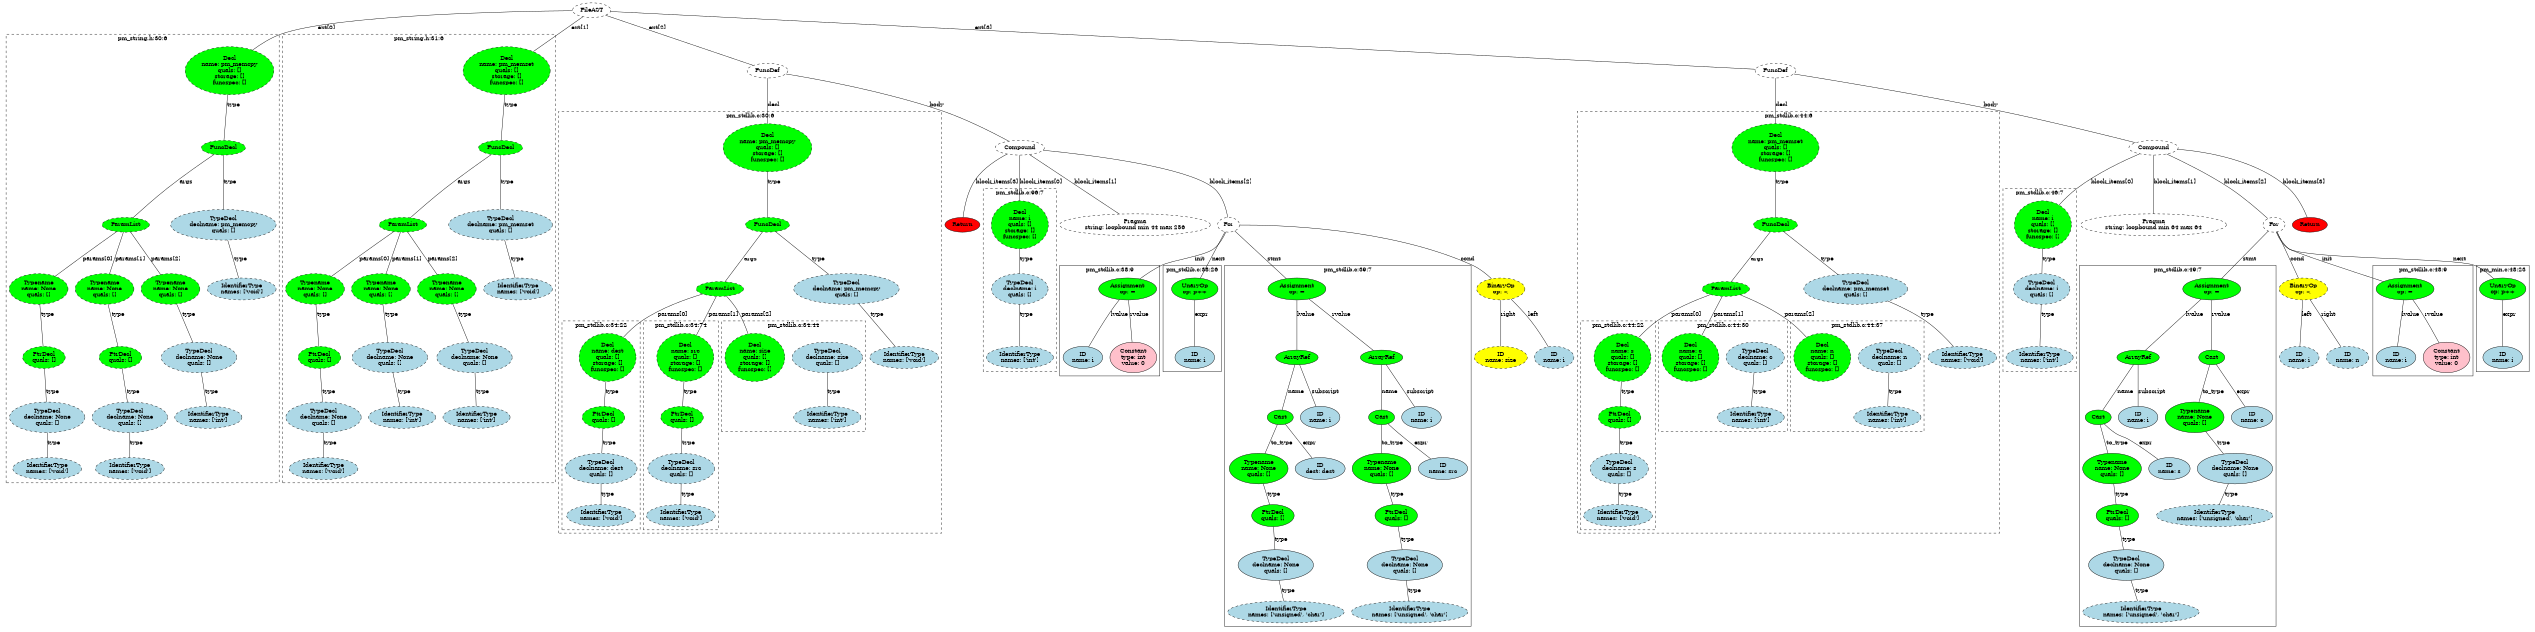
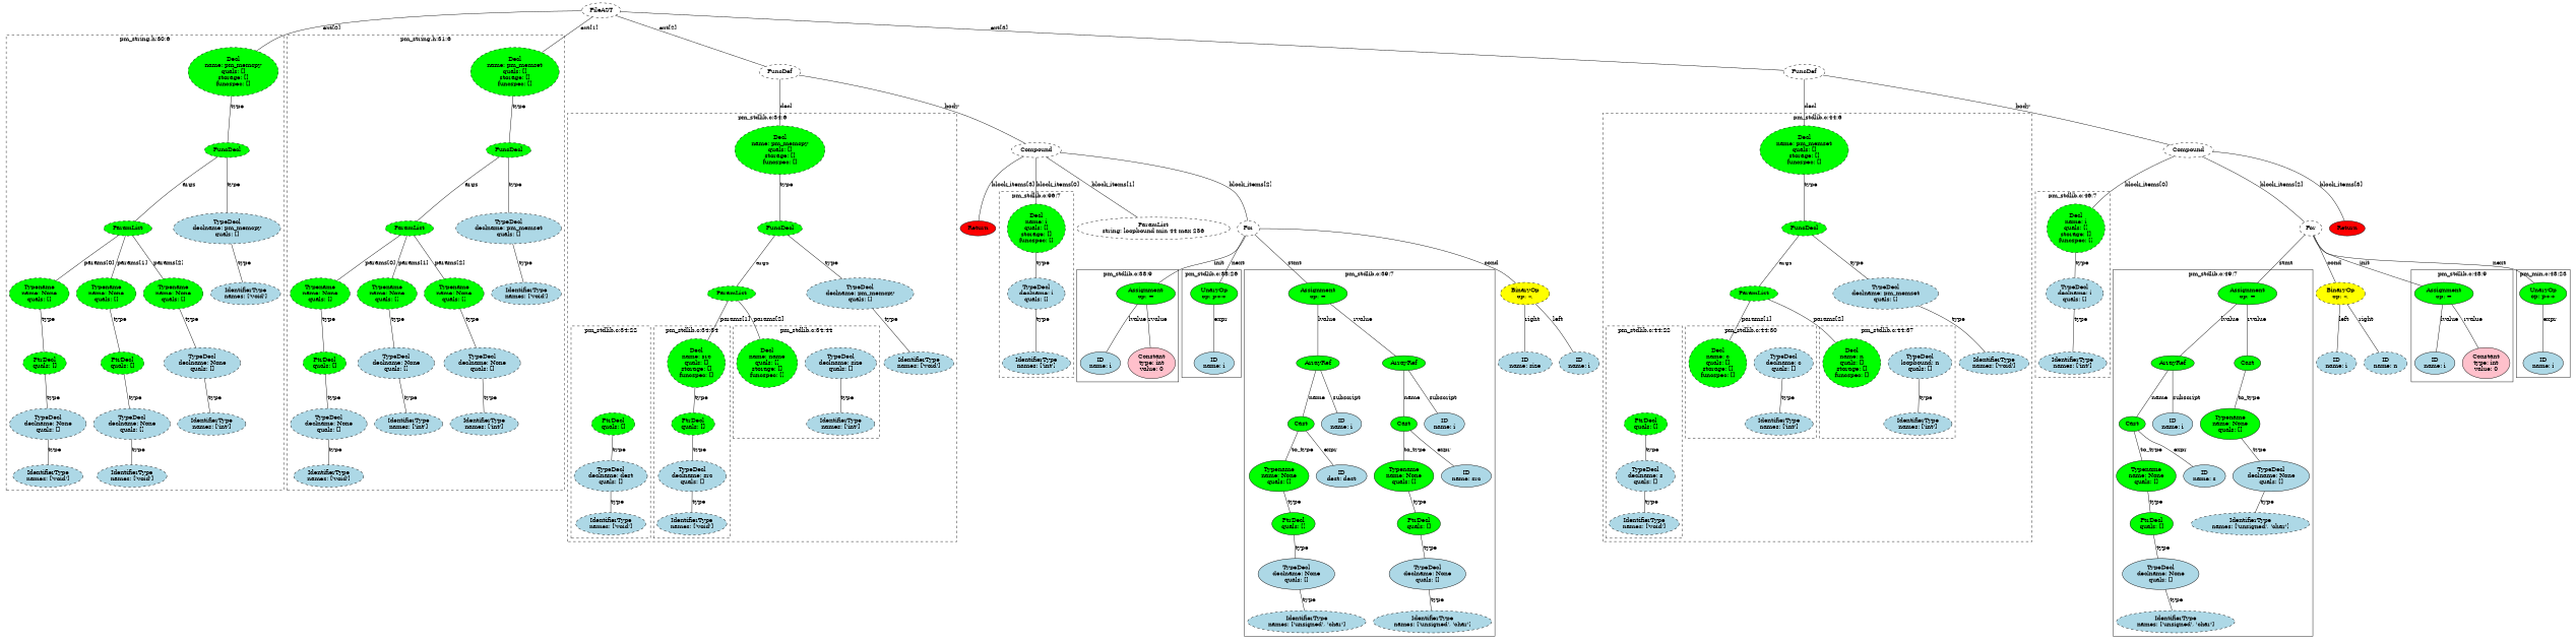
  strict graph {
    node [fillcolor=lightblue style="filled,dashed"]
    n1 [height=0.74639 label="ID\nname: i" style=filled width=1.1392]
    n2 [fillcolor=green height=0.74639 label="Assignment\nop: =" style=filled width=1.6106]
    n3 [fillcolor=pink height=1.041 label="Constant\ntype: int\nvalue: 0" style=filled width=1.2767]
    n4 [height=0.74639 label="ID\nname: i" style=filled width=1.1392]
    n5 [fillcolor=green height=0.74639 label="UnaryOp\nop: p++" style=filled width=1.316]
    n6 [height=0.74639 label="IdentifierType\nnames: ['unsigned', 'char']" width=3.0838]
    n7 [height=1.041 label="TypeDecl\ndeclname: None\nquals: []" style=filled width=2.082]
    n8 [fillcolor=green height=0.74639 label="PtrDecl\nquals: []" style=filled width=1.2178]
    n9 [fillcolor=green height=1.041 label="Typename\nname: None\nquals: []" style=filled width=1.6303]
    n10 [fillcolor=green height=0.5 label=Cast style=filled width=0.75]
    n11 [height=0.74639 label="ID\ndest: dest" style=filled width=1.4928]
    n12 [fillcolor=green height=0.5 label=ArrayRef style=filled width=1.2277]
    n13 [height=0.74639 label="ID\nname: i" style=filled width=1.1392]
    n14 [fillcolor=green height=0.74639 label="Assignment\nop: =" style=filled width=1.6106]
    n15 [fillcolor=green height=0.5 label=ArrayRef style=filled width=1.2277]
    n16 [fillcolor=green height=0.5 label=Cast style=filled width=0.75]
    n17 [height=0.74639 label="ID\nname: i" style=filled width=1.1392]
    n18 [fillcolor=green height=1.041 label="Typename\nname: None\nquals: []" style=filled width=1.6303]
    n19 [height=0.74639 label="ID\nname: src" style=filled width=1.3749]
    n20 [fillcolor=green height=0.74639 label="PtrDecl\nquals: []" style=filled width=1.2178]
    n21 [height=0.74639 label="IdentifierType\nnames: ['unsigned', 'char']" width=3.0838]
    n22 [height=1.041 label="TypeDecl\ndeclname: None\nquals: []" style=filled width=2.082]
    n23 [height=0.74639 label="IdentifierType\nnames: ['void']" width=1.9053]
    n24 [height=1.041 label="TypeDecl\ndeclname: s\nquals: []" width=1.6106]
    n25 [fillcolor=green height=0.74639 label="PtrDecl\nquals: []" width=1.2178]
-   n26 [fillcolor=green height=1.6303 label="Decl\nname: s\nquals: []\nstorage: []\nfuncspec: []" width=1.591]
    n27 [height=0.74639 label="IdentifierType\nnames: ['int']" width=1.8463]
    n28 [height=1.041 label="TypeDecl\ndeclname: c\nquals: []" width=1.6303]
    n29 [fillcolor=green height=1.6303 label="Decl\nname: c\nquals: []\nstorage: []\nfuncspec: []" width=1.591]
    n30 [height=0.74639 label="IdentifierType\nnames: ['int']" width=1.8463]
-   n31 [height=1.041 label="TypeDecl\ndeclname: n\nquals: []" width=1.6303]
+   n31 [height=1.041 label="TypeDecl\nloopbound: n\nquals: []" width=1.6303]
    n32 [fillcolor=green height=1.6303 label="Decl\nname: n\nquals: []\nstorage: []\nfuncspec: []" width=1.591]
    n33 [fillcolor=green height=0.5 label=ParamList width=1.3179]
    n34 [fillcolor=green height=0.5 label=FuncDecl width=1.2457]
    n35 [height=1.041 label="TypeDecl\ndeclname: pm_memset\nquals: []" width=2.8481]
    n36 [height=0.74639 label="IdentifierType\nnames: ['void']" width=1.9053]
    n37 [fillcolor=green height=1.6303 label="Decl\nname: pm_memset\nquals: []\nstorage: []\nfuncspec: []" width=2.3963]
    n38 [height=0.74639 label="IdentifierType\nnames: ['int']" width=1.8463]
    n39 [height=1.041 label="TypeDecl\ndeclname: i\nquals: []" width=1.5713]
    n40 [fillcolor=green height=1.6303 label="Decl\nname: i\nquals: []\nstorage: []\nfuncspec: []" width=1.591]
    n41 [height=0.74639 label="ID\nname: i" style=filled width=1.1392]
    n42 [fillcolor=green height=0.74639 label="Assignment\nop: =" style=filled width=1.6106]
    n43 [fillcolor=pink height=1.041 label="Constant\ntype: int\nvalue: 0" style=filled width=1.2767]
    n44 [height=0.74639 label="ID\nname: i" style=filled width=1.1392]
    n45 [fillcolor=green height=0.74639 label="UnaryOp\nop: p++" style=filled width=1.316]
    n46 [height=0.74639 label="IdentifierType\nnames: ['void']" width=1.9053]
    n47 [height=1.041 label="TypeDecl\ndeclname: None\nquals: []" width=2.082]
    n48 [fillcolor=green height=0.74639 label="PtrDecl\nquals: []" width=1.2178]
    n49 [fillcolor=green height=1.041 label="Typename\nname: None\nquals: []" width=1.6303]
    n50 [fillcolor=green height=0.5 label=ParamList width=1.3179]
    n51 [fillcolor=green height=1.041 label="Typename\nname: None\nquals: []" width=1.6303]
    n52 [fillcolor=green height=1.041 label="Typename\nname: None\nquals: []" width=1.6303]
    n53 [fillcolor=green height=0.74639 label="PtrDecl\nquals: []" width=1.2178]
    n54 [height=1.041 label="TypeDecl\ndeclname: None\nquals: []" width=2.082]
    n55 [height=1.041 label="TypeDecl\ndeclname: None\nquals: []" width=2.082]
    n56 [height=0.74639 label="IdentifierType\nnames: ['int']" width=1.8463]
    n57 [height=0.74639 label="IdentifierType\nnames: ['void']" width=1.9053]
    n58 [fillcolor=green height=0.5 label=FuncDecl width=1.2457]
    n59 [height=1.041 label="TypeDecl\ndeclname: pm_memcpy\nquals: []" width=2.9266]
    n60 [height=0.74639 label="IdentifierType\nnames: ['void']" width=1.9053]
    n61 [fillcolor=green height=1.6303 label="Decl\nname: pm_memcpy\nquals: []\nstorage: []\nfuncspec: []" width=2.4945]
    n62 [height=0.74639 label="IdentifierType\nnames: ['void']" width=1.9053]
    n63 [height=1.041 label="TypeDecl\ndeclname: None\nquals: []" width=2.082]
    n64 [fillcolor=green height=0.74639 label="PtrDecl\nquals: []" width=1.2178]
    n65 [fillcolor=green height=1.041 label="Typename\nname: None\nquals: []" width=1.6303]
    n66 [fillcolor=green height=0.5 label=ParamList width=1.3179]
    n67 [fillcolor=green height=1.041 label="Typename\nname: None\nquals: []" width=1.6303]
    n68 [fillcolor=green height=1.041 label="Typename\nname: None\nquals: []" width=1.6303]
    n69 [height=1.041 label="TypeDecl\ndeclname: None\nquals: []" width=2.082]
    n70 [height=1.041 label="TypeDecl\ndeclname: None\nquals: []" width=2.082]
    n71 [height=0.74639 label="IdentifierType\nnames: ['int']" width=1.8463]
    n72 [height=0.74639 label="IdentifierType\nnames: ['int']" width=1.8463]
    n73 [fillcolor=green height=0.5 label=FuncDecl width=1.2457]
    n74 [height=1.041 label="TypeDecl\ndeclname: pm_memset\nquals: []" width=2.8481]
    n75 [height=0.74639 label="IdentifierType\nnames: ['void']" width=1.9053]
    n76 [fillcolor=green height=1.6303 label="Decl\nname: pm_memset\nquals: []\nstorage: []\nfuncspec: []" width=2.3963]
    n77 [height=0.74639 label="IdentifierType\nnames: ['void']" width=1.9053]
    n78 [height=1.041 label="TypeDecl\ndeclname: dest\nquals: []" width=1.9249]
    n79 [fillcolor=green height=0.74639 label="PtrDecl\nquals: []" width=1.2178]
-   n80 [fillcolor=green height=1.6303 label="Decl\nname: dest\nquals: []\nstorage: []\nfuncspec: []" width=1.591]
    n81 [height=0.74639 label="IdentifierType\nnames: ['void']" width=1.9053]
    n82 [height=1.041 label="TypeDecl\ndeclname: src\nquals: []" width=1.8071]
    n83 [fillcolor=green height=0.74639 label="PtrDecl\nquals: []" width=1.2178]
    n84 [fillcolor=green height=1.6303 label="Decl\nname: src\nquals: []\nstorage: []\nfuncspec: []" width=1.591]
    n85 [height=0.74639 label="IdentifierType\nnames: ['int']" width=1.8463]
    n86 [height=1.041 label="TypeDecl\ndeclname: size\nquals: []" width=1.9249]
-   n87 [fillcolor=green height=1.6303 label="Decl\nname: size\nquals: []\nstorage: []\nfuncspec: []" width=1.591]
+   n87 [fillcolor=green height=1.6303 label="Decl\nname: name\nquals: []\nstorage: []\nfuncspec: []" width=1.591]
    n88 [fillcolor=green height=0.5 label=ParamList width=1.3179]
    n89 [fillcolor=green height=0.5 label=FuncDecl width=1.2457]
    n90 [height=1.041 label="TypeDecl\ndeclname: pm_memcpy\nquals: []" width=2.9266]
    n91 [height=0.74639 label="IdentifierType\nnames: ['void']" width=1.9053]
    n92 [fillcolor=green height=1.6303 label="Decl\nname: pm_memcpy\nquals: []\nstorage: []\nfuncspec: []" width=2.4945]
    n93 [height=0.74639 label="IdentifierType\nnames: ['int']" width=1.8463]
    n94 [height=1.041 label="TypeDecl\ndeclname: i\nquals: []" width=1.5713]
    n95 [fillcolor=green height=1.6303 label="Decl\nname: i\nquals: []\nstorage: []\nfuncspec: []" width=1.591]
    n96 [height=0.74639 label="IdentifierType\nnames: ['unsigned', 'char']" width=3.0838]
    n97 [height=1.041 label="TypeDecl\ndeclname: None\nquals: []" style=filled width=2.082]
    n98 [fillcolor=green height=0.74639 label="PtrDecl\nquals: []" style=filled width=1.2178]
    n99 [fillcolor=green height=1.041 label="Typename\nname: None\nquals: []" style=filled width=1.6303]
    n100 [fillcolor=green height=0.5 label=Cast style=filled width=0.75]
    n101 [height=0.74639 label="ID\nname: s" style=filled width=1.1589]
    n102 [fillcolor=green height=0.5 label=ArrayRef style=filled width=1.2277]
    n103 [height=0.74639 label="ID\nname: i" style=filled width=1.1392]
    n104 [fillcolor=green height=0.74639 label="Assignment\nop: =" style=filled width=1.6106]
    n105 [fillcolor=green height=0.5 label=Cast style=filled width=0.75]
    n106 [fillcolor=green height=1.041 label="Typename\nname: None\nquals: []" style=filled width=1.6303]
-   n107 [height=0.74639 label="ID\nname: c" style=filled width=1.1785]
    n108 [height=1.041 label="TypeDecl\ndeclname: None\nquals: []" style=filled width=2.082]
    n109 [height=0.74639 label="IdentifierType\nnames: ['unsigned', 'char']" width=3.0838]
    n110 [fillcolor=white height=0.5 label=FileAST width=1.1374]
    n111 [fillcolor=white height=0.5 label=FuncDef width=1.1555]
    n112 [fillcolor=white height=0.5 label=FuncDef width=1.1555]
    n113 [fillcolor=white height=0.5 label=Compound width=1.3902]
    n114 [fillcolor=white height=0.5 label=Compound width=1.3902]
-   n115 [fillcolor=white height=0.74639 label="Pragma\nstring: loopbound min 44 max 256" width=4.0659]
+   n115 [fillcolor=white height=0.74639 label="ParamList\nstring: loopbound min 44 max 256" width=4.0659]
    n116 [fillcolor=white height=0.5 label=For width=0.75]
    n117 [fillcolor=red height=0.5 label=Return style=filled width=0.95686]
-   n118 [fillcolor=white height=0.74639 label="Pragma\nstring: loopbound min 64 max 64" width=3.9284]
    n119 [fillcolor=white height=0.5 label=For width=0.75]
    n120 [fillcolor=red height=0.5 label=Return style=filled width=0.95686]
    n121 [fillcolor=yellow height=0.74639 label="BinaryOp\nop: <" width=1.3749]
    n122 [fillcolor=yellow height=0.74639 label="BinaryOp\nop: <" width=1.3749]
    n123 [height=0.74639 label="ID\nname: i" width=1.1392]
-   n124 [fillcolor=yellow height=0.74639 label="ID\nname: size" width=1.4731]
+   n124 [height=0.74639 label="ID\nname: size" width=1.4731]
    n125 [height=0.74639 label="ID\nname: i" width=1.1392]
    n126 [height=0.74639 label="ID\nname: n" width=1.1982]
    subgraph cluster_1 {
      label="pm_stdlib.c:38:9"
      n1
      n2
      n3
    }
    subgraph cluster_2 {
      label="pm_stdlib.c:38:26"
      n4
      n5
    }
    subgraph cluster_3 {
      label="pm_stdlib.c:39:7"
      n6
      n7
      n8
      n9
      n10
      n11
      n12
      n13
      n14
      n15
      n16
      n17
      n18
      n19
      n20
      n21
      n22
    }
    subgraph cluster_4 {
      label="pm_stdlib.c:40:3"
    }
    subgraph cluster_5 {
      label="pm_stdlib.c:44:6"
      style=dashed
      n33
      n34
      n35
      n36
      n37
      subgraph cluster_6 {
        label="pm_stdlib.c:44:22"
        style=dashed
        n23
        n24
        n25
-       n26
      }
      subgraph cluster_7 {
        label="pm_stdlib.c:44:30"
        style=dashed
        n27
        n28
        n29
      }
      subgraph cluster_8 {
        label="pm_stdlib.c:44:37"
        style=dashed
        n30
        n31
        n32
      }
    }
    subgraph cluster_9 {
      label="pm_stdlib.c:46:7"
      style=dashed
      n38
      n39
      n40
    }
    subgraph cluster_10 {
      label="pm_stdlib.c:48:9"
      n41
      n42
      n43
    }
    subgraph cluster_11 {
      label="pm_min.c:48:23"
      n44
      n45
    }
    subgraph cluster_12 {
      label="pm_string.h:30:6"
      style=dashed
      n46
      n47
      n48
      n49
      n50
      n51
      n52
      n53
      n54
      n55
      n56
      n57
      n58
      n59
      n60
      n61
    }
    subgraph cluster_13 {
      label="pm_string.h:31:6"
      style=dashed
      n62
      n63
      n64
      n65
      n66
      n67
      n68
      n69
      n70
      n71
      n72
      n73
      n74
      n75
      n76
    }
    subgraph cluster_14 {
-     label="pm_stdlib.c:30:6"
+     label="pm_stdlib.c:34:6"
      style=dashed
      n88
      n89
      n90
      n91
      n92
      subgraph cluster_15 {
        label="pm_stdlib.c:34:22"
        style=dashed
        n77
        n78
        n79
-       n80
      }
      subgraph cluster_16 {
-       label="pm_stdlib.c:34:74"
+       label="pm_stdlib.c:34:34"
        style=dashed
        n81
        n82
        n83
        n84
      }
      subgraph cluster_17 {
        label="pm_stdlib.c:34:44"
        style=dashed
        n85
        n86
        n87
      }
    }
    subgraph cluster_18 {
      label="pm_stdlib.c:96:7"
      style=dashed
      n93
      n94
      n95
    }
    subgraph cluster_19 {
      label="pm_stdlib.c:49:7"
      n96
      n97
      n98
      n99
      n100
      n101
      n102
      n103
      n104
      n105
      n106
-     n107
      n108
      n109
    }
    subgraph cluster_20 {
      label="pm_stdlib.c:50:3"
    }
    n2 -- n1 [label=lvalue]
    n2 -- n3 [label=rvalue]
    n5 -- n4 [label=expr]
    n7 -- n6 [label=type]
    n8 -- n7 [label=type]
    n9 -- n8 [label=type]
    n10 -- n9 [label=to_type]
    n10 -- n11 [label=expr]
    n12 -- n10 [label=name]
    n12 -- n13 [label=subscript]
    n14 -- n12 [label=lvalue]
    n14 -- n15 [label=rvalue]
    n15 -- n16 [label=name]
    n15 -- n17 [label=subscript]
    n16 -- n18 [label=to_type]
    n16 -- n19 [label=expr]
    n18 -- n20 [label=type]
    n20 -- n22 [label=type]
    n22 -- n21 [label=type]
    n24 -- n23 [label=type]
    n25 -- n24 [label=type]
-   n26 -- n25 [label=type]
    n28 -- n27 [label=type]
    n31 -- n30 [label=type]
-   n33 -- n26 [label="params[0]"]
    n33 -- n29 [label="params[1]"]
    n33 -- n32 [label="params[2]"]
    n34 -- n33 [label=args]
    n34 -- n35 [label=type]
    n35 -- n36 [label=type]
    n37 -- n34 [label=type]
    n39 -- n38 [label=type]
    n40 -- n39 [label=type]
    n42 -- n41 [label=lvalue]
    n42 -- n43 [label=rvalue]
    n45 -- n44 [label=expr]
    n47 -- n46 [label=type]
    n48 -- n47 [label=type]
    n49 -- n48 [label=type]
    n50 -- n49 [label="params[0]"]
    n50 -- n51 [label="params[1]"]
    n50 -- n52 [label="params[2]"]
    n51 -- n53 [label=type]
    n52 -- n54 [label=type]
    n53 -- n55 [label=type]
    n54 -- n56 [label=type]
    n55 -- n57 [label=type]
    n58 -- n50 [label=args]
    n58 -- n59 [label=type]
    n59 -- n60 [label=type]
    n61 -- n58 [label=type]
    n63 -- n62 [label=type]
    n64 -- n63 [label=type]
    n65 -- n64 [label=type]
    n66 -- n65 [label="params[0]"]
    n66 -- n67 [label="params[1]"]
    n66 -- n68 [label="params[2]"]
    n67 -- n69 [label=type]
    n68 -- n70 [label=type]
    n69 -- n71 [label=type]
    n70 -- n72 [label=type]
    n73 -- n66 [label=args]
    n73 -- n74 [label=type]
    n74 -- n75 [label=type]
    n76 -- n73 [label=type]
    n78 -- n77 [label=type]
    n79 -- n78 [label=type]
-   n80 -- n79 [label=type]
    n82 -- n81 [label=type]
    n83 -- n82 [label=type]
    n84 -- n83 [label=type]
    n86 -- n85 [label=type]
-   n88 -- n80 [label="params[0]"]
    n88 -- n84 [label="params[1]"]
    n88 -- n87 [label="params[2]"]
    n89 -- n88 [label=args]
    n89 -- n90 [label=type]
    n90 -- n91 [label=type]
    n92 -- n89 [label=type]
    n94 -- n93 [label=type]
    n95 -- n94 [label=type]
    n97 -- n96 [label=type]
    n98 -- n97 [label=type]
    n99 -- n98 [label=type]
    n100 -- n99 [label=to_type]
    n100 -- n101 [label=expr]
    n102 -- n100 [label=name]
    n102 -- n103 [label=subscript]
    n104 -- n102 [label=lvalue]
    n104 -- n105 [label=rvalue]
    n105 -- n106 [label=to_type]
-   n105 -- n107 [label=expr]
    n106 -- n108 [label=type]
    n108 -- n109 [label=type]
    n110 -- n61 [label="ext[0]"]
    n110 -- n76 [label="ext[1]"]
    n110 -- n111 [label="ext[2]"]
    n110 -- n112 [label="ext[3]"]
    n111 -- n92 [label=decl]
    n111 -- n113 [label=body]
    n112 -- n37 [label=decl]
    n112 -- n114 [label=body]
    n113 -- n95 [label="block_items[0]"]
    n113 -- n115 [label="block_items[1]"]
    n113 -- n116 [label="block_items[2]"]
    n113 -- n117 [label="block_items[3]"]
    n114 -- n40 [label="block_items[0]"]
-   n114 -- n118 [label="block_items[1]"]
    n114 -- n119 [label="block_items[2]"]
    n114 -- n120 [label="block_items[3]"]
    n116 -- n2 [label=init]
    n116 -- n5 [label=next]
    n116 -- n14 [label=stmt]
    n116 -- n121 [label=cond]
    n119 -- n42 [label=init]
    n119 -- n45 [label=next]
    n119 -- n104 [label=stmt]
    n119 -- n122 [label=cond]
    n121 -- n123 [label=left]
    n121 -- n124 [label=right]
    n122 -- n125 [label=left]
    n122 -- n126 [label=right]
  }
